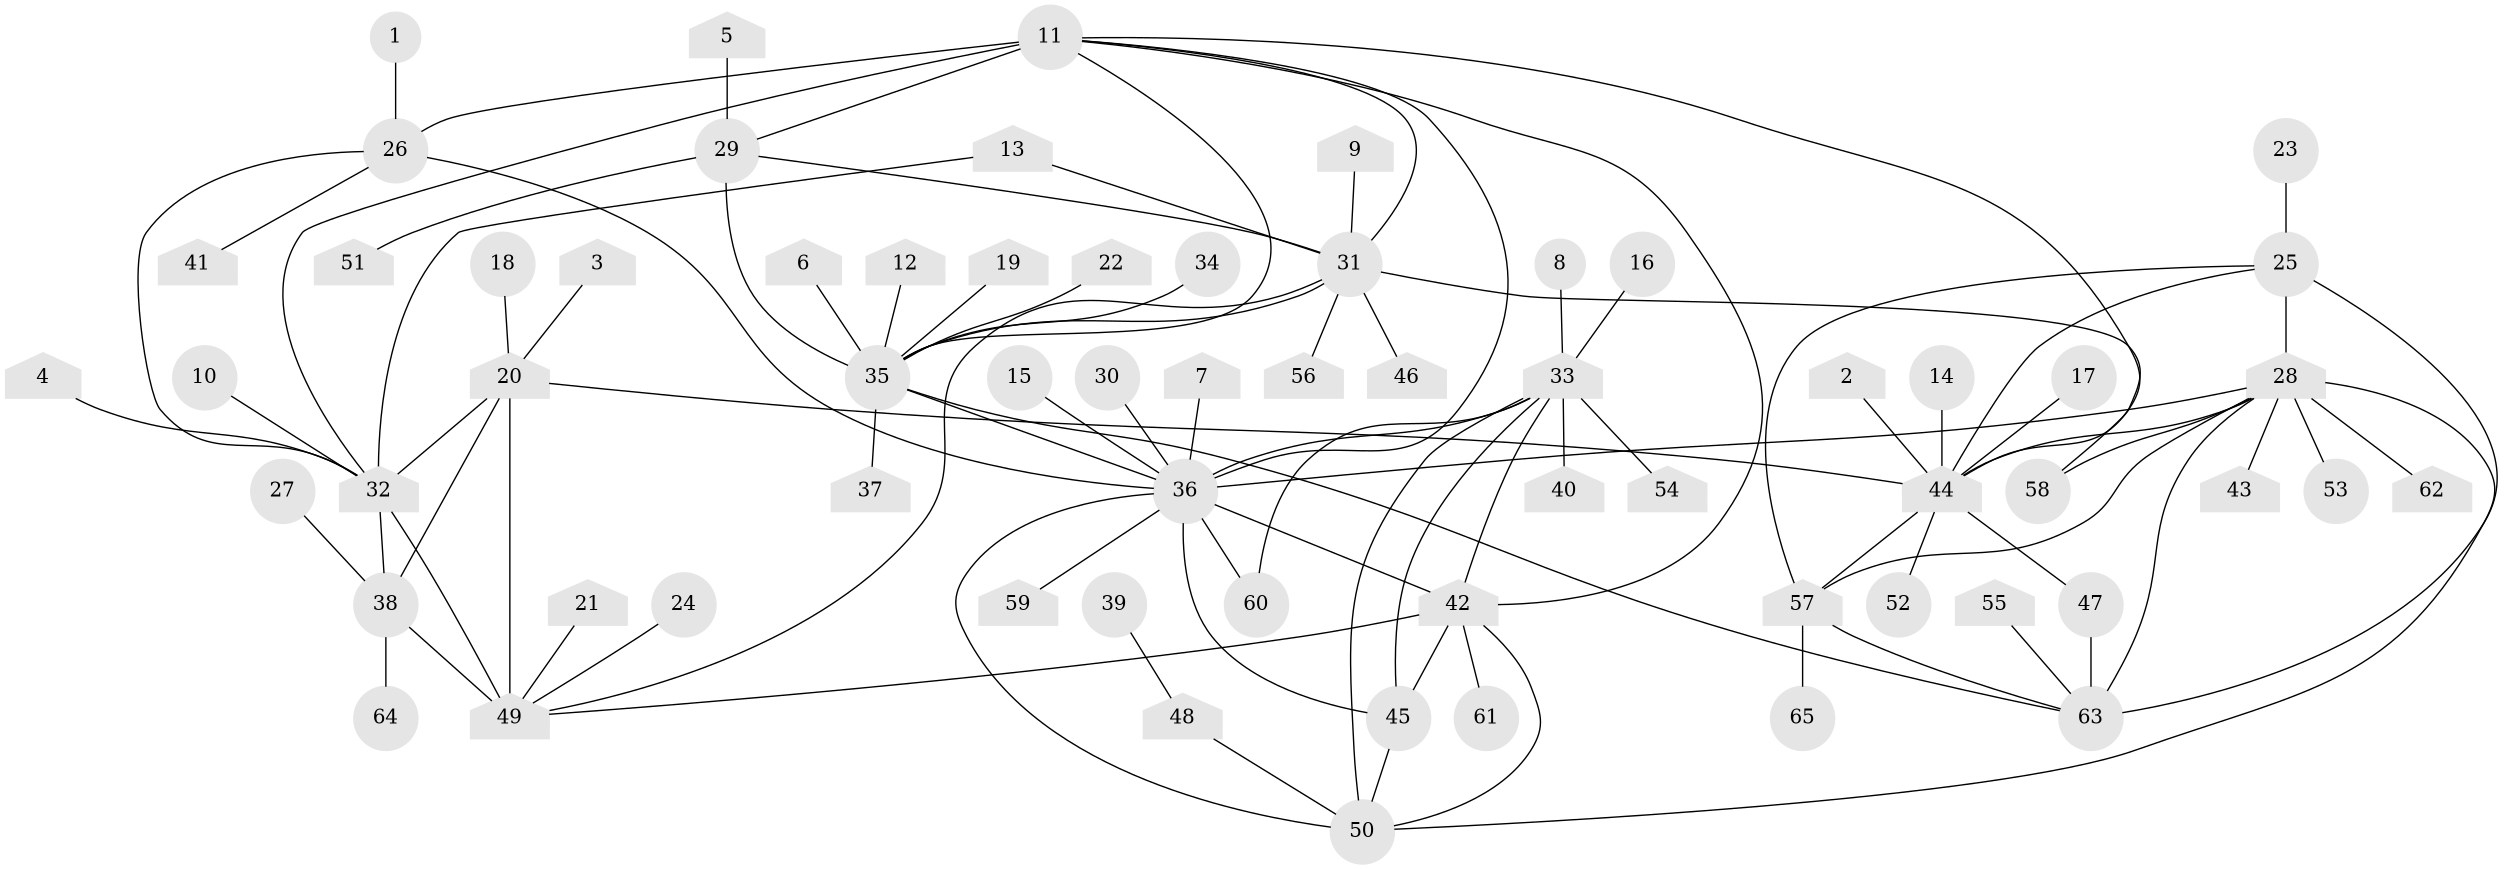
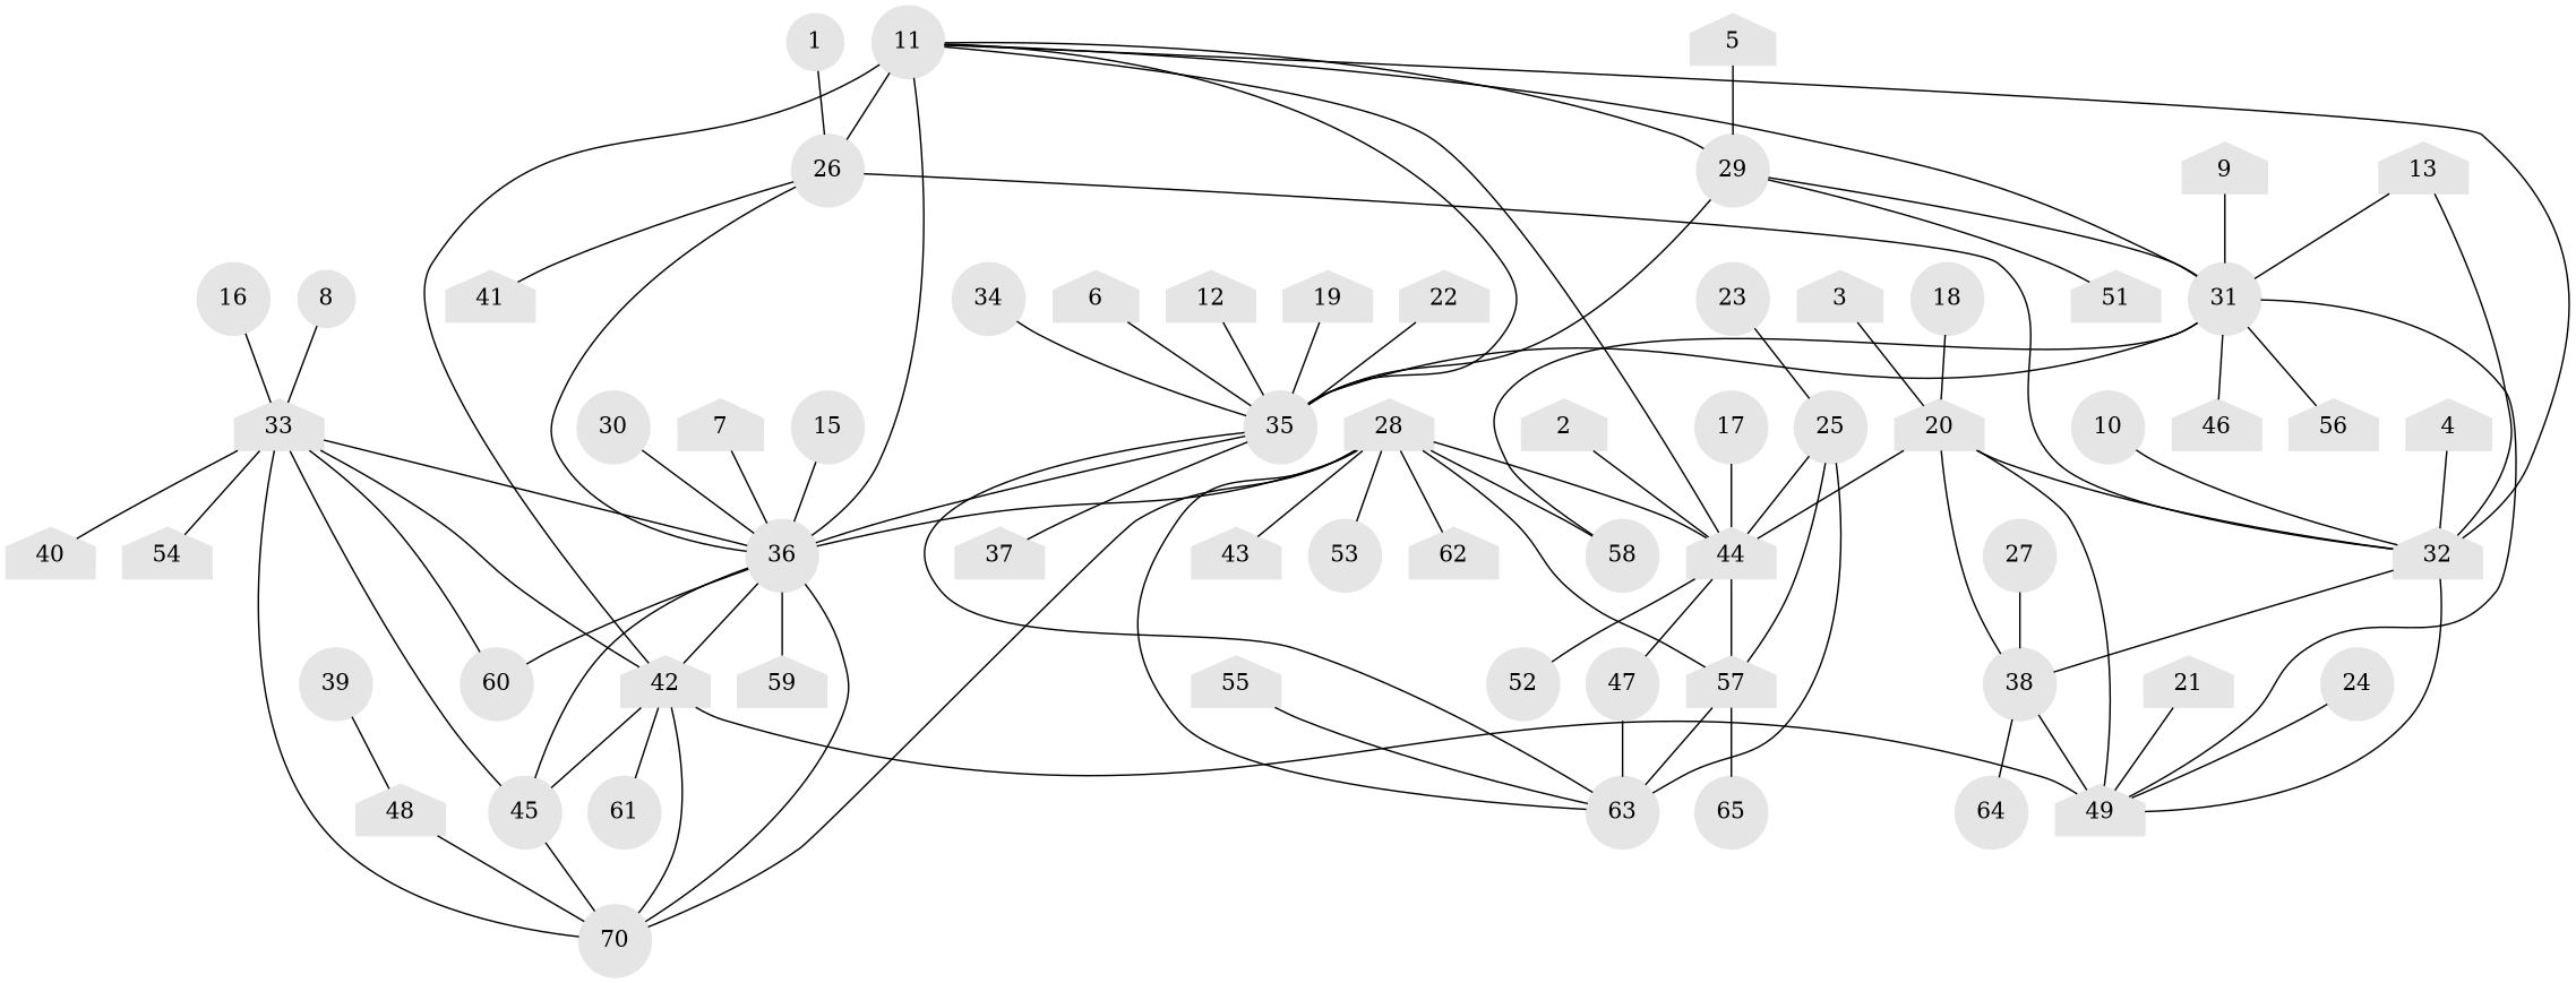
  graph {
    node [color=gray90 shape=circle style=filled]
    edge [weight=1.0]
    1
    26
    32 [shape=house]
    36
    41 [shape=house]
    2 [shape=house]
    44 [shape=house]
    57 [shape=house]
    47
    52
    3 [shape=house]
    20 [shape=house]
    38
    49 [shape=house]
    4 [shape=house]
    5 [shape=house]
    29
    35
    31
    51 [shape=house]
    6 [shape=house]
    63
    37 [shape=house]
    7 [shape=house]
    42 [shape=house]
-   50
+   50 [label=70]
    45
    60
    59 [shape=house]
    33 [shape=house]
    8
    40 [shape=house]
    54 [shape=house]
    9 [shape=house]
    58
    46 [shape=house]
    56 [shape=house]
    10
    11
    61
    12 [shape=house]
    13 [shape=house]
-   14
    15
    16
    17
    18
    19 [shape=house]
    64
    21 [shape=house]
    22 [shape=house]
    23
    25
    28 [shape=house]
    24
    43 [shape=house]
    53
    62 [shape=house]
    65
    27
    30
    34
    48 [shape=house]
    39
    55 [shape=house]
    1 -- 26
    26 -- 32
    26 -- 36 [weight=2.0]
    26 -- 41
    32 -- 38
    32 -- 49 [weight=2.0]
    36 -- 42
    36 -- 50 [weight=2.0]
    36 -- 45
    36 -- 60
    36 -- 59
    2 -- 44
    44 -- 57
    44 -- 47
    44 -- 52
    57 -- 63 [weight=2.0]
    57 -- 65
    47 -- 63 [weight=2.0]
    3 -- 20
    20 -- 32 [weight=2.0]
    20 -- 44
    20 -- 38 [weight=2.0]
    20 -- 49 [weight=4.0]
    38 -- 49 [weight=2.0]
    38 -- 64
    4 -- 32
    5 -- 29
    29 -- 35 [weight=3.0]
    29 -- 31
    29 -- 51
    35 -- 36
    35 -- 63
    35 -- 37
    31 -- 49
    31 -- 35 [weight=3.0]
    31 -- 58
    31 -- 46
    31 -- 56
    6 -- 35
    7 -- 36
    42 -- 49
    42 -- 50 [weight=2.0]
    42 -- 45
    42 -- 61
    45 -- 50 [weight=2.0]
    33 -- 36
    33 -- 42
    33 -- 50 [weight=2.0]
    33 -- 45
    33 -- 60
    33 -- 40
    33 -- 54
    8 -- 33
    9 -- 31
    10 -- 32
    11 -- 26 [weight=6.0]
    11 -- 32 [weight=2.0]
    11 -- 36 [weight=3.0]
    11 -- 44
    11 -- 29
    11 -- 35 [weight=3.0]
    11 -- 31
    11 -- 42
    12 -- 35
    13 -- 32
    13 -- 31
-   14 -- 44
    15 -- 36
    16 -- 33
    17 -- 44
    18 -- 20
    19 -- 35
    21 -- 49
    22 -- 35
    23 -- 25
    25 -- 44
    25 -- 57
    25 -- 63 [weight=2.0]
-   25 -- 28
    28 -- 36
    28 -- 44
    28 -- 57
    28 -- 63 [weight=2.0]
    28 -- 50
    28 -- 58
    28 -- 43
    28 -- 53
    28 -- 62
    24 -- 49
    27 -- 38
    30 -- 36
    34 -- 35
    48 -- 50
    39 -- 48
    55 -- 63
  }
